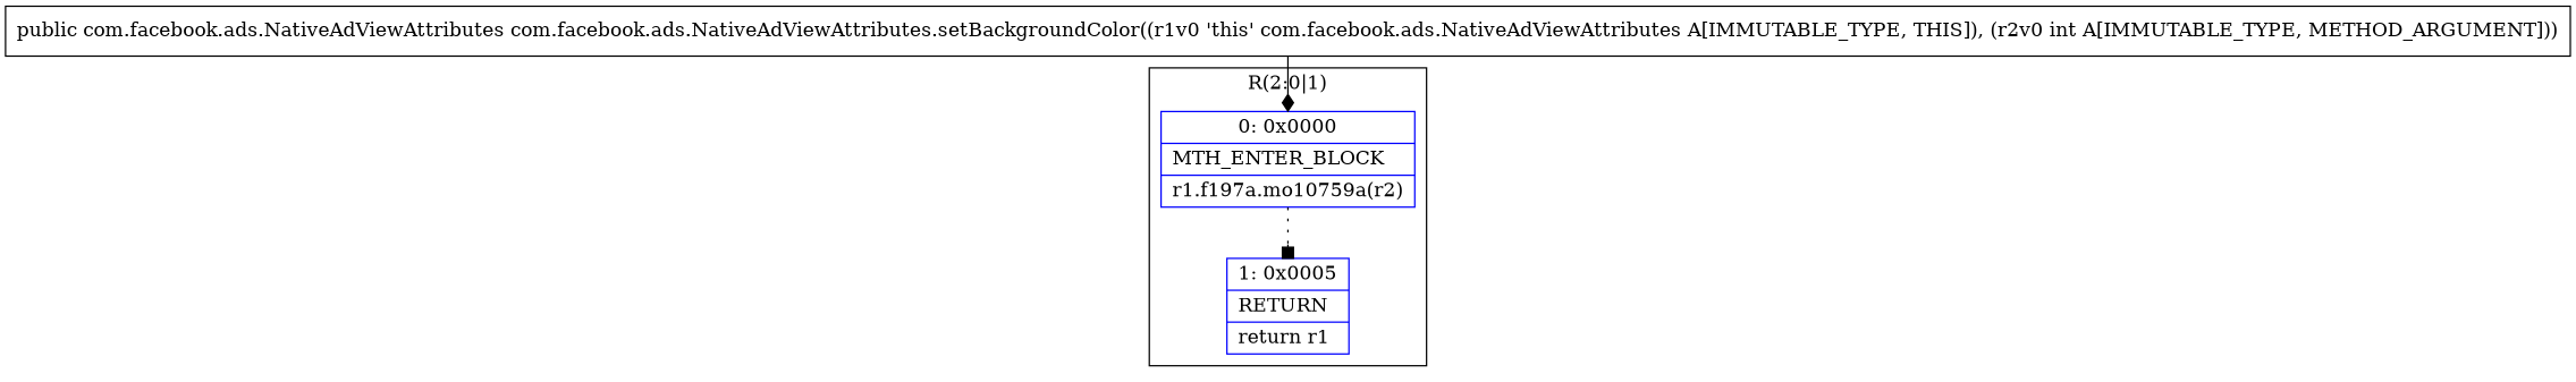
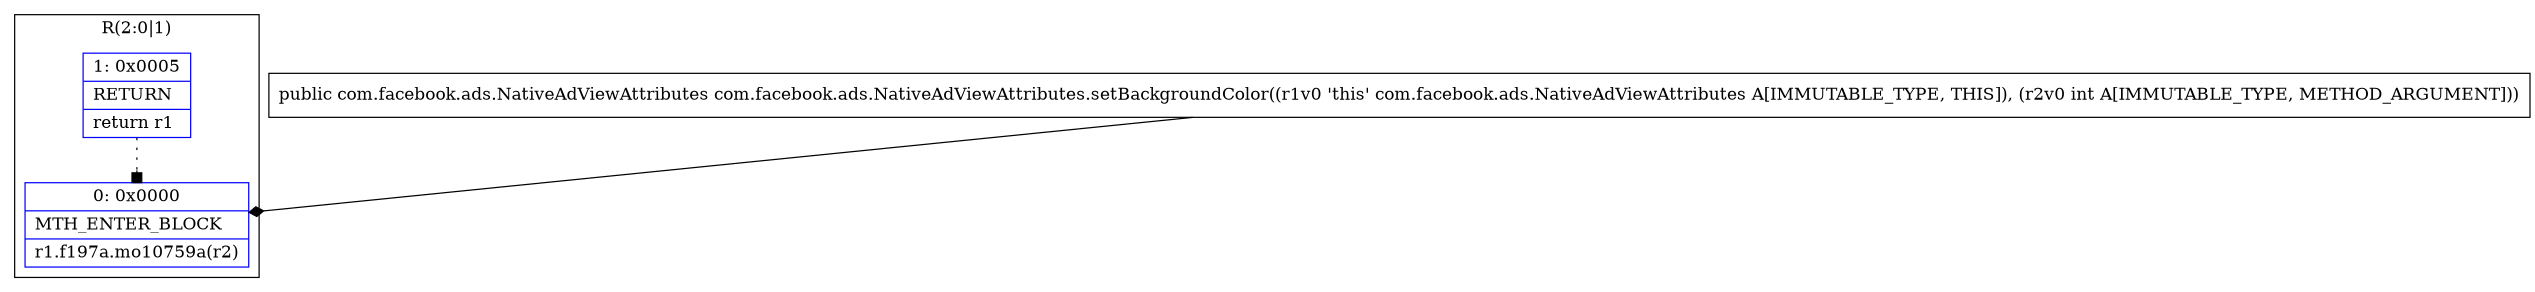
  digraph {
    node [color=blue shape=record]
    n1 [label="{0\:\ 0x0000|MTH_ENTER_BLOCK\l|r1.f197a.mo10759a(r2)\l}"]
    n2 [label="{1\:\ 0x0005|RETURN\l|return r1\l}"]
    n3 [label="{public com.facebook.ads.NativeAdViewAttributes com.facebook.ads.NativeAdViewAttributes.setBackgroundColor((r1v0 'this' com.facebook.ads.NativeAdViewAttributes A[IMMUTABLE_TYPE, THIS]), (r2v0 int A[IMMUTABLE_TYPE, METHOD_ARGUMENT])) }" color=""]
    subgraph cluster_1 {
      label="R(2:0|1)"
      n1
      n2
    }
-   n1 -> n2 [style=dotted arrowhead=box]
+   n2 -> n1 [style=dotted arrowhead=box]
    n3 -> n1 [style=solid arrowhead=diamond]
  }
